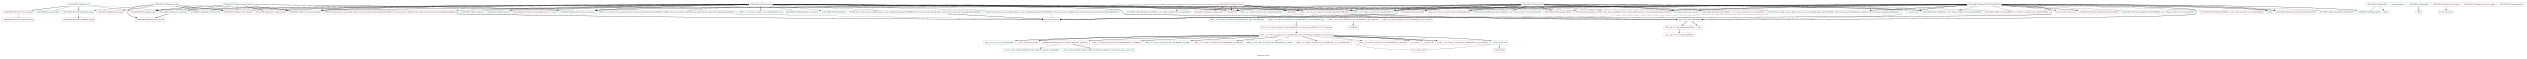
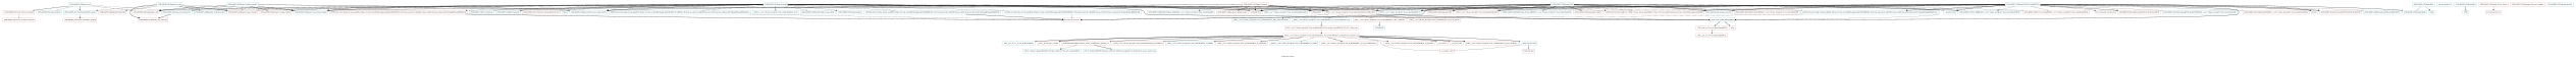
  digraph {
    fontname=Ubuntu
    label="Call graph: respa.ll"
    node [color=teal fontname=Ubuntu shape=record]
    edge [arrowhead=onormal fontname=Ubuntu style=bold]
    n1 [color=brown label="{_ZN9LAMMPS_NS9Integrate6ev_setEl}"]
    n2 [color=brown label="{_ZN9LAMMPS_NS5Respa13copy_f_flevelEi}"]
    n3 [label="{_ZN9LAMMPS_NS5RespaC2EPNS_6LAMMPSEiPPc}"]
    n4 [label="{_ZN9LAMMPS_NS9IntegrateC2EPNS_6LAMMPSEiPPc}"]
    n5 [color=brown label="{_ZNSaIcEC1Ev}"]
    n6 [color=brown label="{_ZNSt7__cxx1112basic_stringIcSt11char_traitsIcESaIcEEC2IS3_EEPKcRKS3_}"]
    n7 [label="{_ZN9LAMMPS_NS9IntegrateD2Ev}"]
    n8 [label="{_ZN9LAMMPS_NS5Error3allERKNSt7__cxx1112basic_stringIcSt11char_traitsIcESaIcEEEiS8_}"]
    n9 [label="{_ZNSt7__cxx1112basic_stringIcSt11char_traitsIcESaIcEED1Ev}"]
    n10 [color=brown label="{_ZNSaIcED1Ev}"]
    n11 [color=brown label="{llvm.umul.with.overflow.i64}"]
    n12 [color=brown label="{_ZN9LAMMPS_NS5Error7warningERKNSt7__cxx1112basic_stringIcSt11char_traitsIcESaIcEEEiS8_}"]
    n13 [color=brown label="{_ZN9LAMMPS_NS5utils8inumericEPKciS2_bPNS_6LAMMPSE}"]
    n14 [label="{_ZN9LAMMPS_NS5utils7logmesgEPNS_6LAMMPSERKNSt7__cxx1112basic_stringIcSt11char_traitsIcESaIcEEE}"]
    n15 [color=brown label="{_ZNSt7__cxx1112basic_stringIcSt11char_traitsIcESaIcEEpLEPKc}"]
    n16 [label="{_ZNSt7__cxx1112basic_stringIcSt11char_traitsIcESaIcEEpLERKS4_}"]
    n17 [color=brown label="{_ZN3fmt6v9_lmp7vformatB5cxx11ENS0_17basic_string_viewIcEENS0_17basic_format_argsINS0_20basic_format_contextINS0_8appenderEcEEEE}"]
    n18 [label="{_ZN3fmt6v9_lmp16make_format_argsINS0_20basic_format_contextINS0_8appenderEcEEJRiEEENS0_16format_arg_storeIT_JDpNSt9remove_cvINSt16remove_referenceIT0_E4typeEE4typeEEEEDpOSA_}"]
    n19 [color=brown label="{llvm.memcpy.p0.p0.i64}"]
    n20 [label="{llvm.experimental.noalias.scope.decl}"]
    n21 [label="{_ZNSt11char_traitsIcE6lengthEPKc}"]
    n22 [label="{__dynamic_cast}"]
    n23 [color=brown label="{_ZN9LAMMPS_NS5utils8strmatchERKNSt7__cxx1112basic_stringIcSt11char_traitsIcESaIcEEES8_}"]
    n24 [label="{strcmp}"]
    n25 [color=brown label="{_ZN9LAMMPS_NS5utils7numericEPKciS2_bPNS_6LAMMPSE}"]
    n26 [color=brown label="{_ZNSt7__cxx1112basic_stringIcSt11char_traitsIcESaIcEE13_M_local_dataEv}"]
    n27 [label="{_ZNSt7__cxx1112basic_stringIcSt11char_traitsIcESaIcEE12_Alloc_hiderC1EPcRKS3_}"]
    n28 [label="{_ZNSt7__cxx1112basic_stringIcSt11char_traitsIcESaIcEE12_M_constructIPKcEEvT_S8_}"]
    n29 [color=brown label="{_ZNSt7__cxx1112basic_stringIcSt11char_traitsIcESaIcEE12_Alloc_hiderD2Ev}"]
    n30 [color=brown label="{_ZN9__gnu_cxx11char_traitsIcE6lengthEPKc}"]
    n31 [color=brown label="{strlen}"]
    n32 [color=brown label="{_ZNSt7__cxx1112basic_stringIcSt11char_traitsIcESaIcEE16_M_construct_auxIPKcEEvT_S8_St12__false_type}"]
    n33 [label="{_ZNSaIcED2Ev}"]
    n34 [color=brown label="{_ZN9__gnu_cxx11char_traitsIcE2eqERKcS3_}"]
    n35 [color=brown label="{_ZNSt7__cxx1112basic_stringIcSt11char_traitsIcESaIcEE12_M_constructIPKcEEvT_S8_St20forward_iterator_tag}"]
    n36 [label="{__gxx_personality_v0}"]
    n37 [label="{_ZN9LAMMPS_NS5Respa5setupEi}"]
    n38 [color=brown label="{_ZN3fmt6v9_lmp16make_format_argsINS0_20basic_format_contextINS0_8appenderEcEEJRPcEEENS0_16format_arg_storeIT_JDpNSt9remove_cvINSt16remove_referenceIT0_E4typeEE4typeEEEEDpOSB_}"]
    n39 [label="{_ZN9LAMMPS_NS6Output5setupEi}"]
    n40 [label="{_ZN9LAMMPS_NS5Respa12sum_flevel_fEv}"]
    n41 [label="{_ZN3fmt6v9_lmp16make_format_argsINS0_20basic_format_contextINS0_8appenderEcEEJRlEEENS0_16format_arg_storeIT_JDpNSt9remove_cvINSt16remove_referenceIT0_E4typeEE4typeEEEEDpOSA_}"]
    n42 [label="{_ZN9LAMMPS_NS5Respa17set_compute_flagsEi}"]
    n43 [label="{_ZN9LAMMPS_NS5Force5setupEv}"]
    n44 [label="{_ZN9LAMMPS_NS6Domain19box_too_small_checkEv}"]
    n45 [color=brown label="{_ZN9LAMMPS_NS6Domain11image_checkEv}"]
    n46 [label="{_ZN3fmt6v9_lmp16make_format_argsINS0_20basic_format_contextINS0_8appenderEcEEJRiRdEEENS0_16format_arg_storeIT_JDpNSt9remove_cvINSt16remove_referenceIT0_E4typeEE4typeEEEEDpOSB_}"]
    n47 [label="{_ZN9LAMMPS_NS8Neighbor10setup_binsEv}"]
    n48 [label="{_ZN9LAMMPS_NS4Atom5setupEv}"]
    n49 [color=brown label="{_ZN9LAMMPS_NS5Timer13print_timeoutEP8_IO_FILE}"]
    n50 [label="{fputs}"]
    n51 [label="{_ZNKSt7__cxx1112basic_stringIcSt11char_traitsIcESaIcEE5c_strEv}"]
    n52 [label="{_ZN3fmt6v9_lmp16make_format_argsINS0_20basic_format_contextINS0_8appenderEcEEJRiRPcS7_EEENS0_16format_arg_storeIT_JDpNSt9remove_cvINSt16remove_referenceIT0_E4typeEE4typeEEEEDpOSC_}"]
    n53 [label="{_ZNK9LAMMPS_NS6Modify16get_fix_by_indexEi}"]
    n54 [color=brown label="{_ZN9LAMMPS_NS5Respa13copy_flevel_fEi}"]
    n55 [label="{_ZN9LAMMPS_NS5RespaD2Ev}"]
    n56 [label="{_ZdaPv}"]
    n57 [label="{_ZN9LAMMPS_NS5RespaD0Ev}"]
    n58 [label="{_ZdlPv}"]
    n59 [label="{_ZN9LAMMPS_NS5Respa4initEv}"]
    n60 [color=brown label="{_ZN9LAMMPS_NS9Integrate4initEv}"]
    n61 [label="{_ZNK9LAMMPS_NS6Modify13get_fix_by_idERKNSt7__cxx1112basic_stringIcSt11char_traitsIcESaIcEEE}"]
    n62 [color=brown label="{_ZN9LAMMPS_NS9Integrate8ev_setupEv}"]
    n63 [color=brown label="{_ZN9LAMMPS_NS6Modify7add_fixERKNSt7__cxx1112basic_stringIcSt11char_traitsIcESaIcEEEi}"]
    n64 [color=brown label="{_ZN9LAMMPS_NS8Neighbor6decideEv}"]
    n65 [color=brown label="{_ZN9LAMMPS_NS5Respa11force_clearEv}"]
    n66 [color=brown label="{llvm.memset.p0.i64}"]
    n67 [color=brown label="{_ZN9LAMMPS_NS9Integrate12memory_usageEv}"]
    n68 [color=brown label="{_ZN9LAMMPS_NS5Timer14_check_timeoutEv}"]
    n69 [color=brown label="{_ZN9LAMMPS_NS5Timer6_stampENS0_5ttypeE}"]
    n70 [label="{_ZN9__gnu_cxx17__is_null_pointerIKcEEbPT_}"]
    n71 [color=brown label="{_ZSt19__throw_logic_errorPKc}"]
    n72 [color=brown label="{_ZSt8distanceIPKcENSt15iterator_traitsIT_E15difference_typeES3_S3_}"]
    n73 [color=brown label="{_ZNSt7__cxx1112basic_stringIcSt11char_traitsIcESaIcEE9_M_createERmm}"]
    n74 [label="{_ZNSt7__cxx1112basic_stringIcSt11char_traitsIcESaIcEE7_M_dataEPc}"]
    n75 [color=brown label="{_ZNSt7__cxx1112basic_stringIcSt11char_traitsIcESaIcEE11_M_capacityEm}"]
    n76 [label="{_ZNKSt7__cxx1112basic_stringIcSt11char_traitsIcESaIcEE7_M_dataEv}"]
    n77 [color=brown label="{_ZNSt7__cxx1112basic_stringIcSt11char_traitsIcESaIcEE13_S_copy_charsEPcPKcS7_}"]
    n78 [color=brown label="{__cxa_begin_catch}"]
    n79 [color=brown label="{_ZNSt7__cxx1112basic_stringIcSt11char_traitsIcESaIcEE10_M_disposeEv}"]
    n80 [color=brown label="{__cxa_rethrow}"]
    n81 [color=brown label="{__cxa_end_catch}"]
    n82 [color=brown label="{_ZNSt7__cxx1112basic_stringIcSt11char_traitsIcESaIcEE13_M_set_lengthEm}"]
    n83 [label="{__clang_call_terminate}"]
    n84 [label="{_ZSt19__iterator_categoryIPKcENSt15iterator_traitsIT_E17iterator_categoryERKS3_}"]
    n85 [label="{_ZSt10__distanceIPKcENSt15iterator_traitsIT_E15difference_typeES3_S3_St26random_access_iterator_tag}"]
    n86 [color=brown label="{_ZSt9terminatev}"]
    n87 [label="{_ZN9LAMMPS_NS5Respa13setup_minimalEi}"]
    n88 [label="{_ZN9LAMMPS_NS5Respa3runEi}"]
    n89 [color=brown label="{_ZN9LAMMPS_NS5Timer13check_timeoutEi}"]
    n90 [label="{_ZN9LAMMPS_NS5Timer5stampENS0_5ttypeE}"]
    n91 [label="{_ZN9LAMMPS_NS6Output5writeEl}"]
    n92 [color=brown label="{_ZN9LAMMPS_NS5Respa7cleanupEv}"]
    n93 [label="{_ZN9LAMMPS_NS6Modify10delete_fixERKNSt7__cxx1112basic_stringIcSt11char_traitsIcESaIcEEE}"]
    n94 [color=brown label="{_ZN9LAMMPS_NS6Update11update_timeEv}"]
    n95 [label="{_ZN9LAMMPS_NS5Respa8reset_dtEv}"]
    n96 [label="{_ZN9LAMMPS_NS5Respa7recurseEi}"]
    n3 -> n4 [style=solid]
    n3 -> n5 [arrowhead=diamond style=solid]
    n3 -> n6
    n3 -> n7 [arrowhead=odot]
    n3 -> n8 [arrowhead=diamond style=solid]
    n3 -> n9
    n3 -> n10 [arrowhead=diamond style=solid]
    n3 -> n11 [arrowhead=diamond style=solid]
    n3 -> n12 [arrowhead=odot style=solid]
    n3 -> n13 [arrowhead=diamond]
    n3 -> n14 [arrowhead=odot style=solid]
    n3 -> n15 [arrowhead=diamond]
    n3 -> n16
    n3 -> n17 [arrowhead=odot]
    n3 -> n18 [arrowhead=diamond]
-   n3 -> n19 [arrowhead=diamond]
    n3 -> n20
    n3 -> n21 [arrowhead=diamond]
    n3 -> n22 [arrowhead=odot]
    n3 -> n23 [arrowhead=odot style=solid]
    n3 -> n24 [arrowhead=diamond]
    n3 -> n25 [arrowhead=diamond]
    n6 -> n21
    n6 -> n26 [arrowhead=odot style=solid]
    n6 -> n27 [arrowhead=diamond style=solid]
    n6 -> n28 [style=solid]
    n6 -> n29 [style=solid]
    n18 -> n19 [style=solid]
    n21 -> n30
    n21 -> n31
    n28 -> n32 [arrowhead=odot]
    n29 -> n33
    n30 -> n34 [arrowhead=odot]
    n32 -> n35 [arrowhead=diamond style=solid]
    n35 -> n70
    n35 -> n71 [arrowhead=diamond]
    n35 -> n72 [arrowhead=odot]
    n35 -> n73 [arrowhead=odot]
    n35 -> n74
    n35 -> n75 [arrowhead=odot]
    n35 -> n76 [style=solid]
    n35 -> n77
    n35 -> n78 [arrowhead=odot style=solid]
    n35 -> n79 [arrowhead=diamond style=solid]
    n35 -> n80 [arrowhead=odot]
    n35 -> n81
    n35 -> n82 [arrowhead=diamond]
    n35 -> n83 [arrowhead=odot]
    n37 -> n1
    n37 -> n2 [style=solid]
    n37 -> n5
    n37 -> n6 [arrowhead=odot]
    n37 -> n9 [style=solid]
    n37 -> n10 [arrowhead=odot]
    n37 -> n15 [style=solid]
    n37 -> n16
    n37 -> n17 [arrowhead=diamond style=solid]
    n37 -> n20 [arrowhead=odot style=solid]
    n37 -> n21
    n37 -> n38 [arrowhead=diamond style=solid]
    n37 -> n39 [arrowhead=diamond style=solid]
    n37 -> n40 [arrowhead=odot style=solid]
    n37 -> n41 [arrowhead=odot style=solid]
    n37 -> n42
    n37 -> n43 [arrowhead=odot style=solid]
    n37 -> n44 [arrowhead=diamond]
    n37 -> n45 [arrowhead=diamond]
    n37 -> n46 [arrowhead=odot style=solid]
    n37 -> n47 [arrowhead=odot style=solid]
    n37 -> n48 [arrowhead=diamond]
    n37 -> n49 [style=solid]
    n37 -> n50 [arrowhead=odot style=solid]
    n37 -> n51 [arrowhead=odot]
    n37 -> n52 [arrowhead=odot style=solid]
    n37 -> n53 [style=solid]
    n38 -> n19 [arrowhead=odot]
    n40 -> n54
    n41 -> n19 [arrowhead=diamond]
    n46 -> n19 [arrowhead=odot style=solid]
    n52 -> n19 [arrowhead=odot style=solid]
    n55 -> n7 [arrowhead=odot style=solid]
    n55 -> n56 [arrowhead=diamond style=solid]
    n57 -> n58 [arrowhead=odot]
    n59 -> n5 [arrowhead=diamond]
    n59 -> n6 [style=solid]
    n59 -> n8 [arrowhead=diamond]
    n59 -> n9 [arrowhead=diamond]
    n59 -> n10 [arrowhead=diamond style=solid]
    n59 -> n12 [style=solid]
    n59 -> n15 [arrowhead=odot]
    n59 -> n17 [style=solid]
    n59 -> n18 [arrowhead=odot style=solid]
    n59 -> n19 [arrowhead=diamond]
    n59 -> n20 [arrowhead=diamond]
    n59 -> n21 [arrowhead=diamond style=solid]
    n59 -> n22 [style=solid]
    n59 -> n42 [arrowhead=diamond]
    n59 -> n60 [arrowhead=diamond]
    n59 -> n61
    n59 -> n62
    n59 -> n63 [arrowhead=odot]
    n65 -> n66 [arrowhead=diamond style=solid]
    n72 -> n84 [arrowhead=diamond style=solid]
    n72 -> n85
    n83 -> n78 [arrowhead=odot style=solid]
    n83 -> n86 [arrowhead=odot]
    n87 -> n1 [arrowhead=diamond]
    n87 -> n2 [style=solid]
    n87 -> n40 [style=solid]
    n87 -> n42 [arrowhead=odot]
    n87 -> n44
    n87 -> n45 [arrowhead=odot]
    n87 -> n47 [style=solid]
    n88 -> n1 [style=solid]
    n88 -> n40 [arrowhead=diamond style=solid]
    n88 -> n89 [arrowhead=odot]
    n88 -> n90
    n88 -> n91 [style=solid]
    n89 -> n68 [arrowhead=odot style=solid]
    n90 -> n69 [arrowhead=diamond style=solid]
    n92 -> n5 [arrowhead=diamond]
    n92 -> n6 [arrowhead=odot]
    n92 -> n9 [style=solid]
    n92 -> n10
    n92 -> n44 [arrowhead=diamond]
    n92 -> n93 [arrowhead=diamond style=solid]
    n92 -> n94
    n96 -> n2 [arrowhead=diamond]
    n96 -> n42 [style=solid]
    n96 -> n47 [arrowhead=odot]
    n96 -> n54 [arrowhead=diamond]
    n96 -> n64 [arrowhead=diamond style=solid]
    n96 -> n90 [arrowhead=diamond style=solid]
  }
